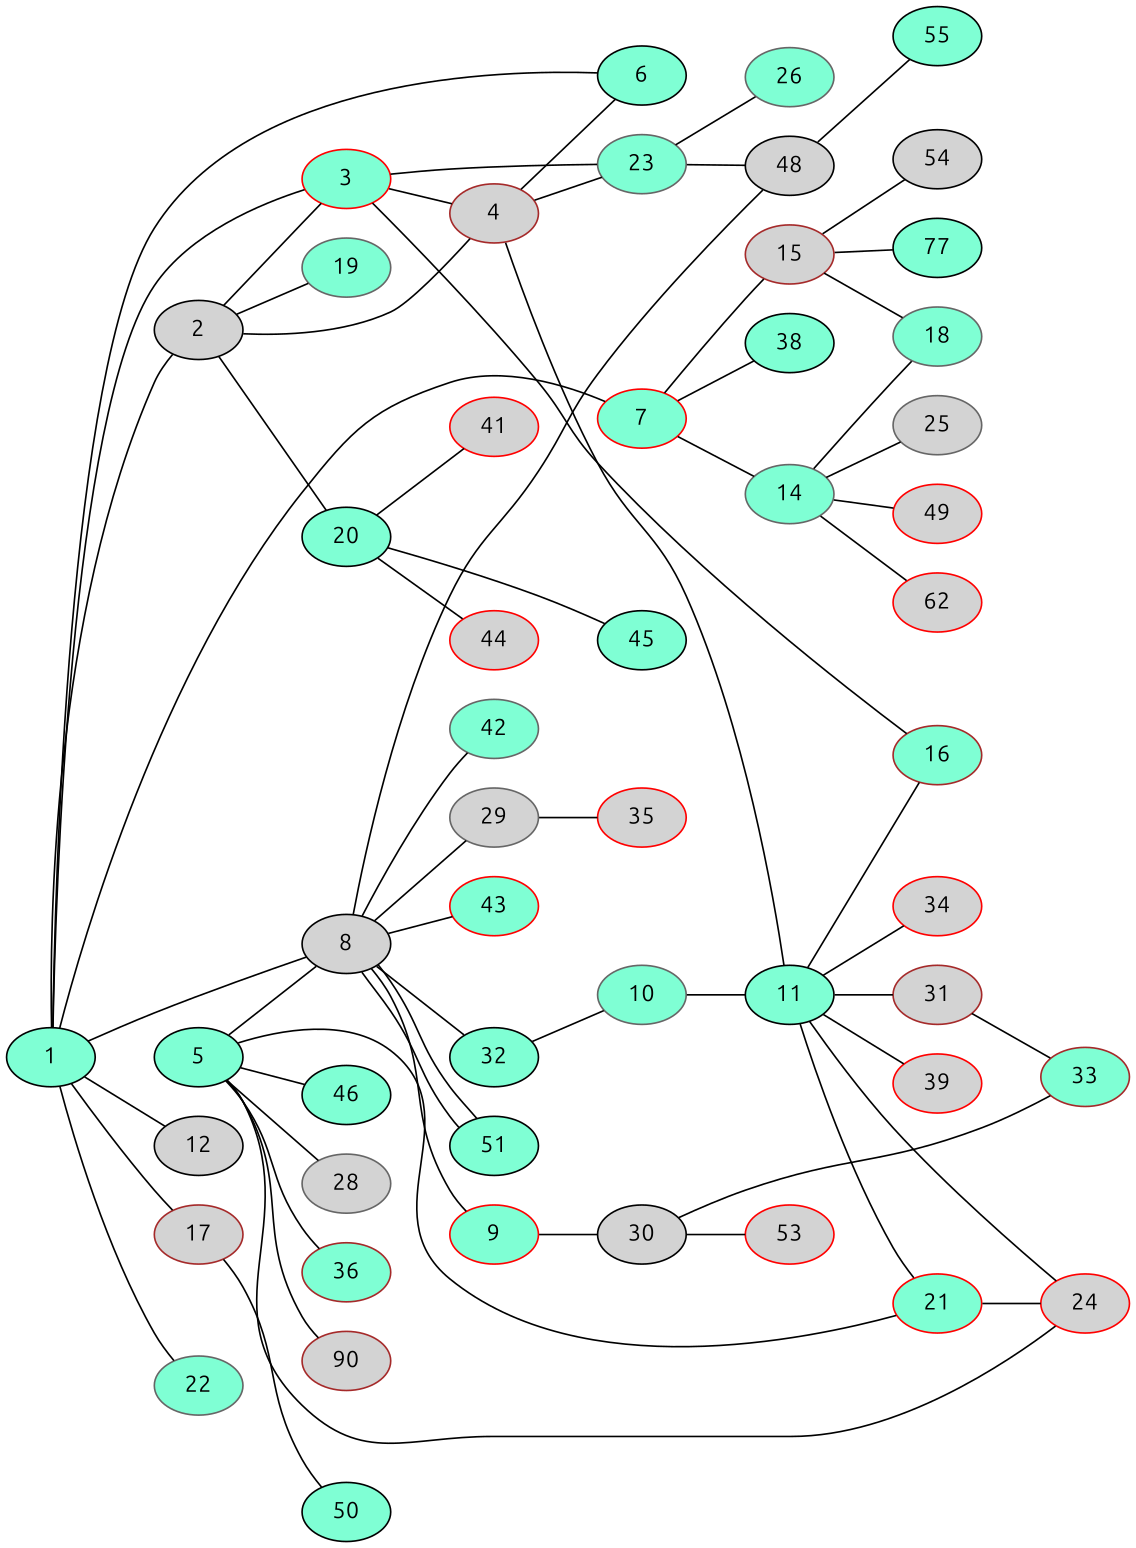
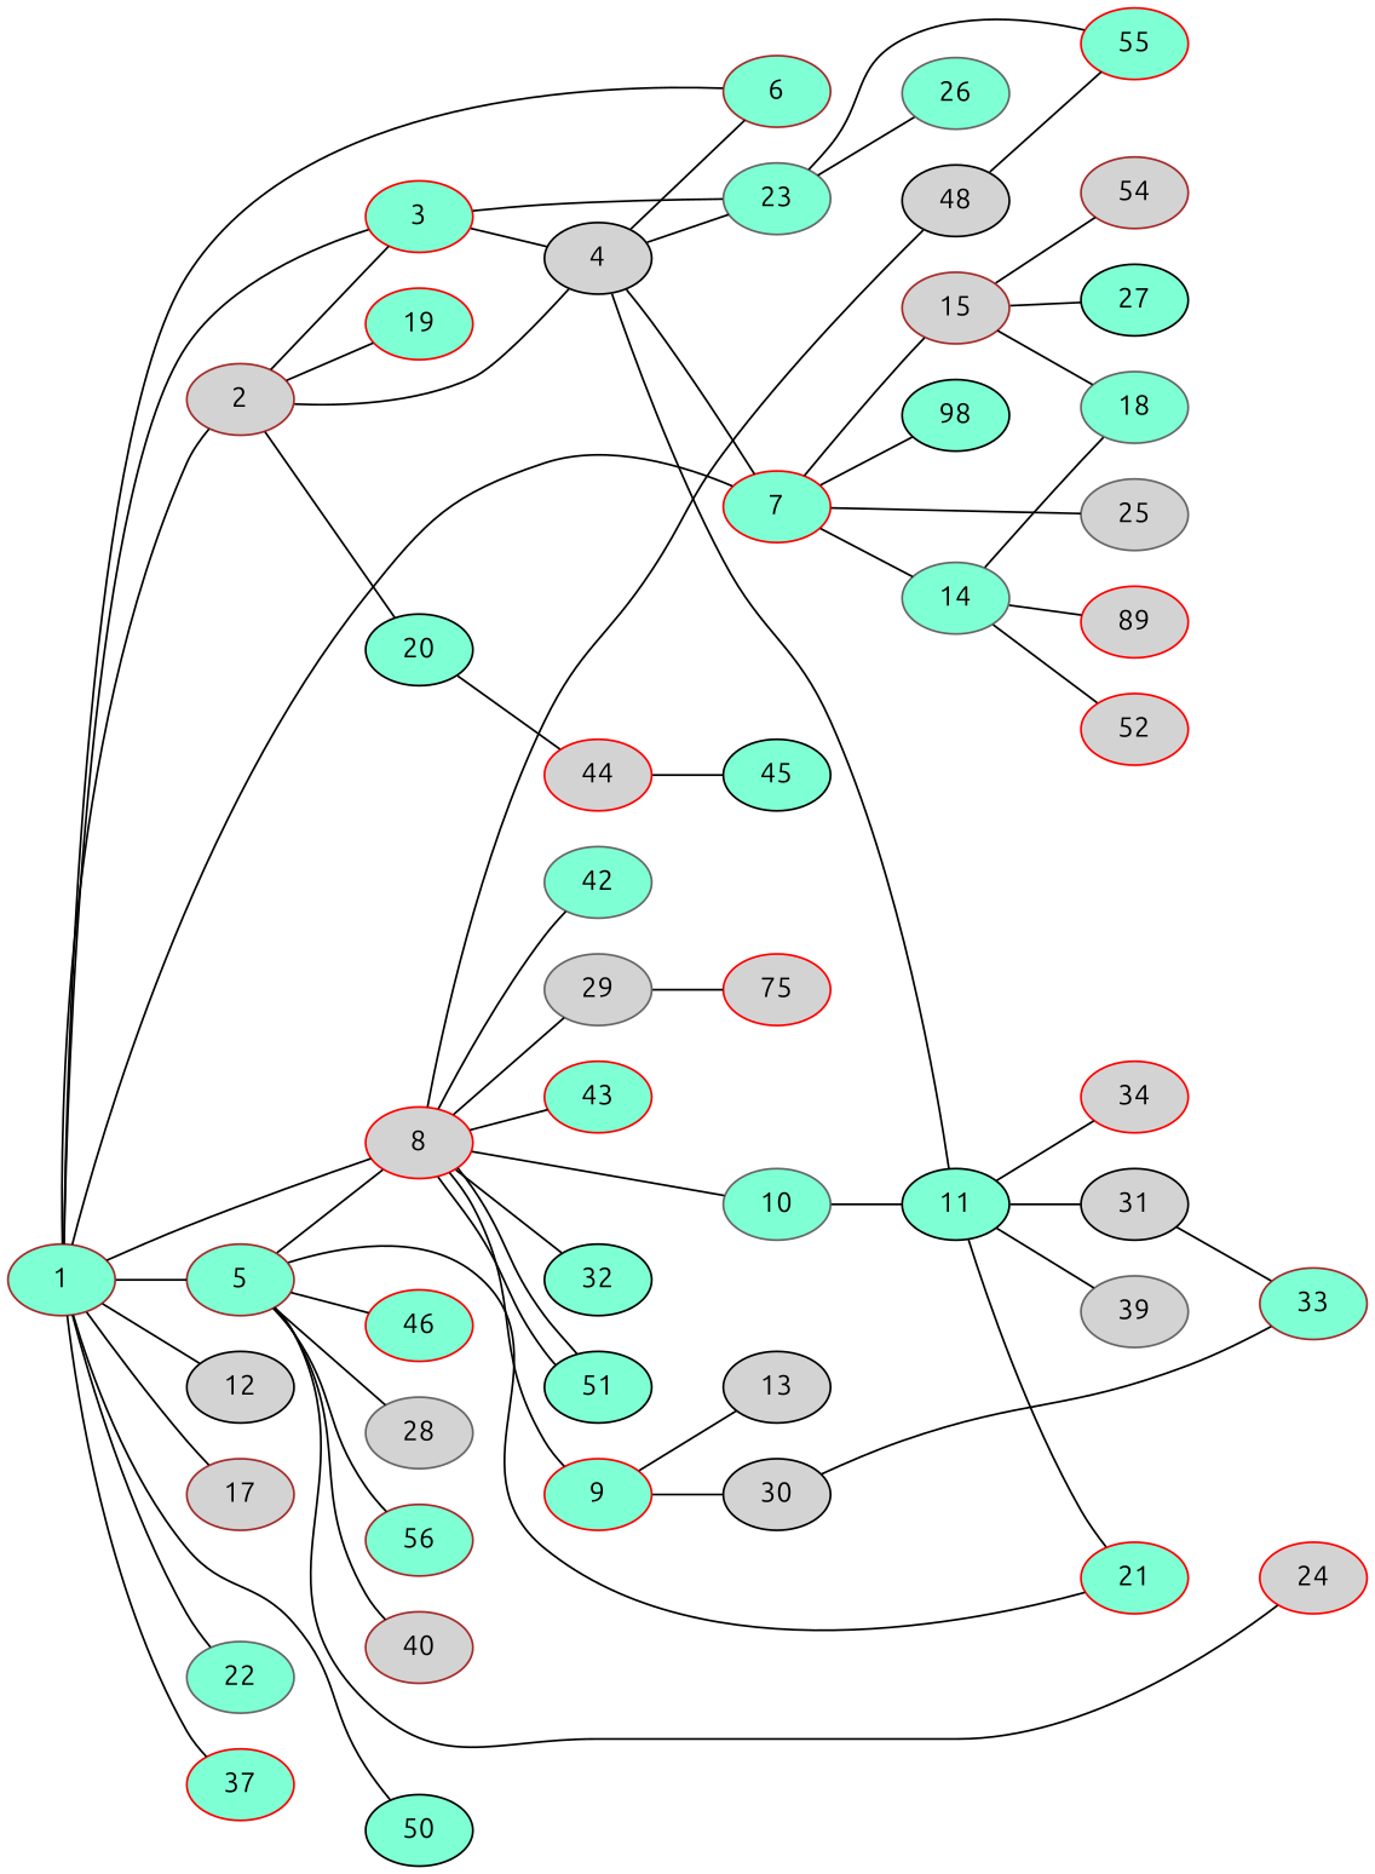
  graph {
    fontname=Ubuntu
    rankdir=LR
    node [color=red fillcolor=aquamarine fontname=Ubuntu style=filled]
    edge [fontname=Ubuntu]
-   1 [color=black]
-   2 [color=black fillcolor=lightgrey]
+   1 [color=brown]
+   2 [color=brown fillcolor=lightgrey]
    3
-   5 [color=black]
-   6 [color=black]
+   5 [color=brown]
+   6 [color=brown]
    7
-   8 [color=black fillcolor=lightgrey]
+   8 [fillcolor=lightgrey]
    12 [color=black fillcolor=lightgrey]
    17 [color=brown fillcolor=lightgrey]
    22 [color=gray40]
+   37
    50 [color=black]
-   4 [color=brown fillcolor=lightgrey]
-   19 [color=gray40]
+   4 [color=black fillcolor=lightgrey]
+   19
    20 [color=black]
-   16 [color=brown]
    23 [color=gray40]
    21
    24 [fillcolor=lightgrey]
    28 [color=gray40 fillcolor=lightgrey]
-   36 [color=brown]
-   40 [color=brown fillcolor=lightgrey label=90]
-   46 [color=black]
+   36 [color=brown label=56]
+   40 [color=brown fillcolor=lightgrey]
+   46
    14 [color=gray40]
    15 [color=brown fillcolor=lightgrey]
-   38 [color=black]
+   38 [color=black label=98]
    9
    10 [color=gray40]
    29 [color=gray40 fillcolor=lightgrey]
    32 [color=black]
    42 [color=gray40]
    43
    48 [color=black fillcolor=lightgrey]
    51 [color=black]
    11 [color=black]
-   41 [fillcolor=lightgrey]
    44 [fillcolor=lightgrey]
    45 [color=black]
    26 [color=gray40]
-   31 [color=brown fillcolor=lightgrey]
+   31 [color=black fillcolor=lightgrey]
    34 [fillcolor=lightgrey]
-   39 [fillcolor=lightgrey]
+   39 [color=gray40 fillcolor=lightgrey]
    18 [color=gray40]
    25 [color=gray40 fillcolor=lightgrey]
-   49 [fillcolor=lightgrey]
-   52 [fillcolor=lightgrey label=62]
-   27 [color=black label=77]
-   54 [color=black fillcolor=lightgrey]
+   49 [fillcolor=lightgrey label=89]
+   52 [fillcolor=lightgrey]
+   27 [color=black]
+   54 [color=brown fillcolor=lightgrey]
+   13 [color=black fillcolor=lightgrey]
    30 [color=black fillcolor=lightgrey]
-   35 [fillcolor=lightgrey]
-   55 [color=black]
+   35 [fillcolor=lightgrey label=75]
+   55
    33 [color=brown]
-   53 [fillcolor=lightgrey]
    1 -- 2
    1 -- 3
+   1 -- 5
    1 -- 6
    1 -- 7
    1 -- 8
    1 -- 12
    1 -- 17
    1 -- 22
-   17 -- 50
+   1 -- 37
+   1 -- 50
    2 -- 3
    2 -- 4
    2 -- 19
    2 -- 20
    3 -- 4
-   3 -- 16
    3 -- 23
    5 -- 8
    5 -- 21
    5 -- 24
    5 -- 28
    5 -- 36
    5 -- 40
    5 -- 46
    7 -- 14
    7 -- 15
    7 -- 38
    8 -- 9
-   32 -- 10
+   8 -- 10
    8 -- 29
    8 -- 32
    8 -- 42
    8 -- 43
    8 -- 48
    8 -- 51
    8 -- 51
    4 -- 6
+   4 -- 7
    4 -- 23
    4 -- 11
-   20 -- 41
    20 -- 44
-   20 -- 45
-   23 -- 48
+   44 -- 45
+   23 -- 55
    23 -- 26
-   21 -- 24
    14 -- 18
-   14 -- 25
+   7 -- 25
    14 -- 49
    14 -- 52
    15 -- 18
    15 -- 27
    15 -- 54
+   9 -- 13
    9 -- 30
    10 -- 11
    29 -- 35
    48 -- 55
-   11 -- 16
    11 -- 21
-   11 -- 24
    11 -- 31
    11 -- 34
    11 -- 39
    31 -- 33
    30 -- 33
-   30 -- 53
  }
